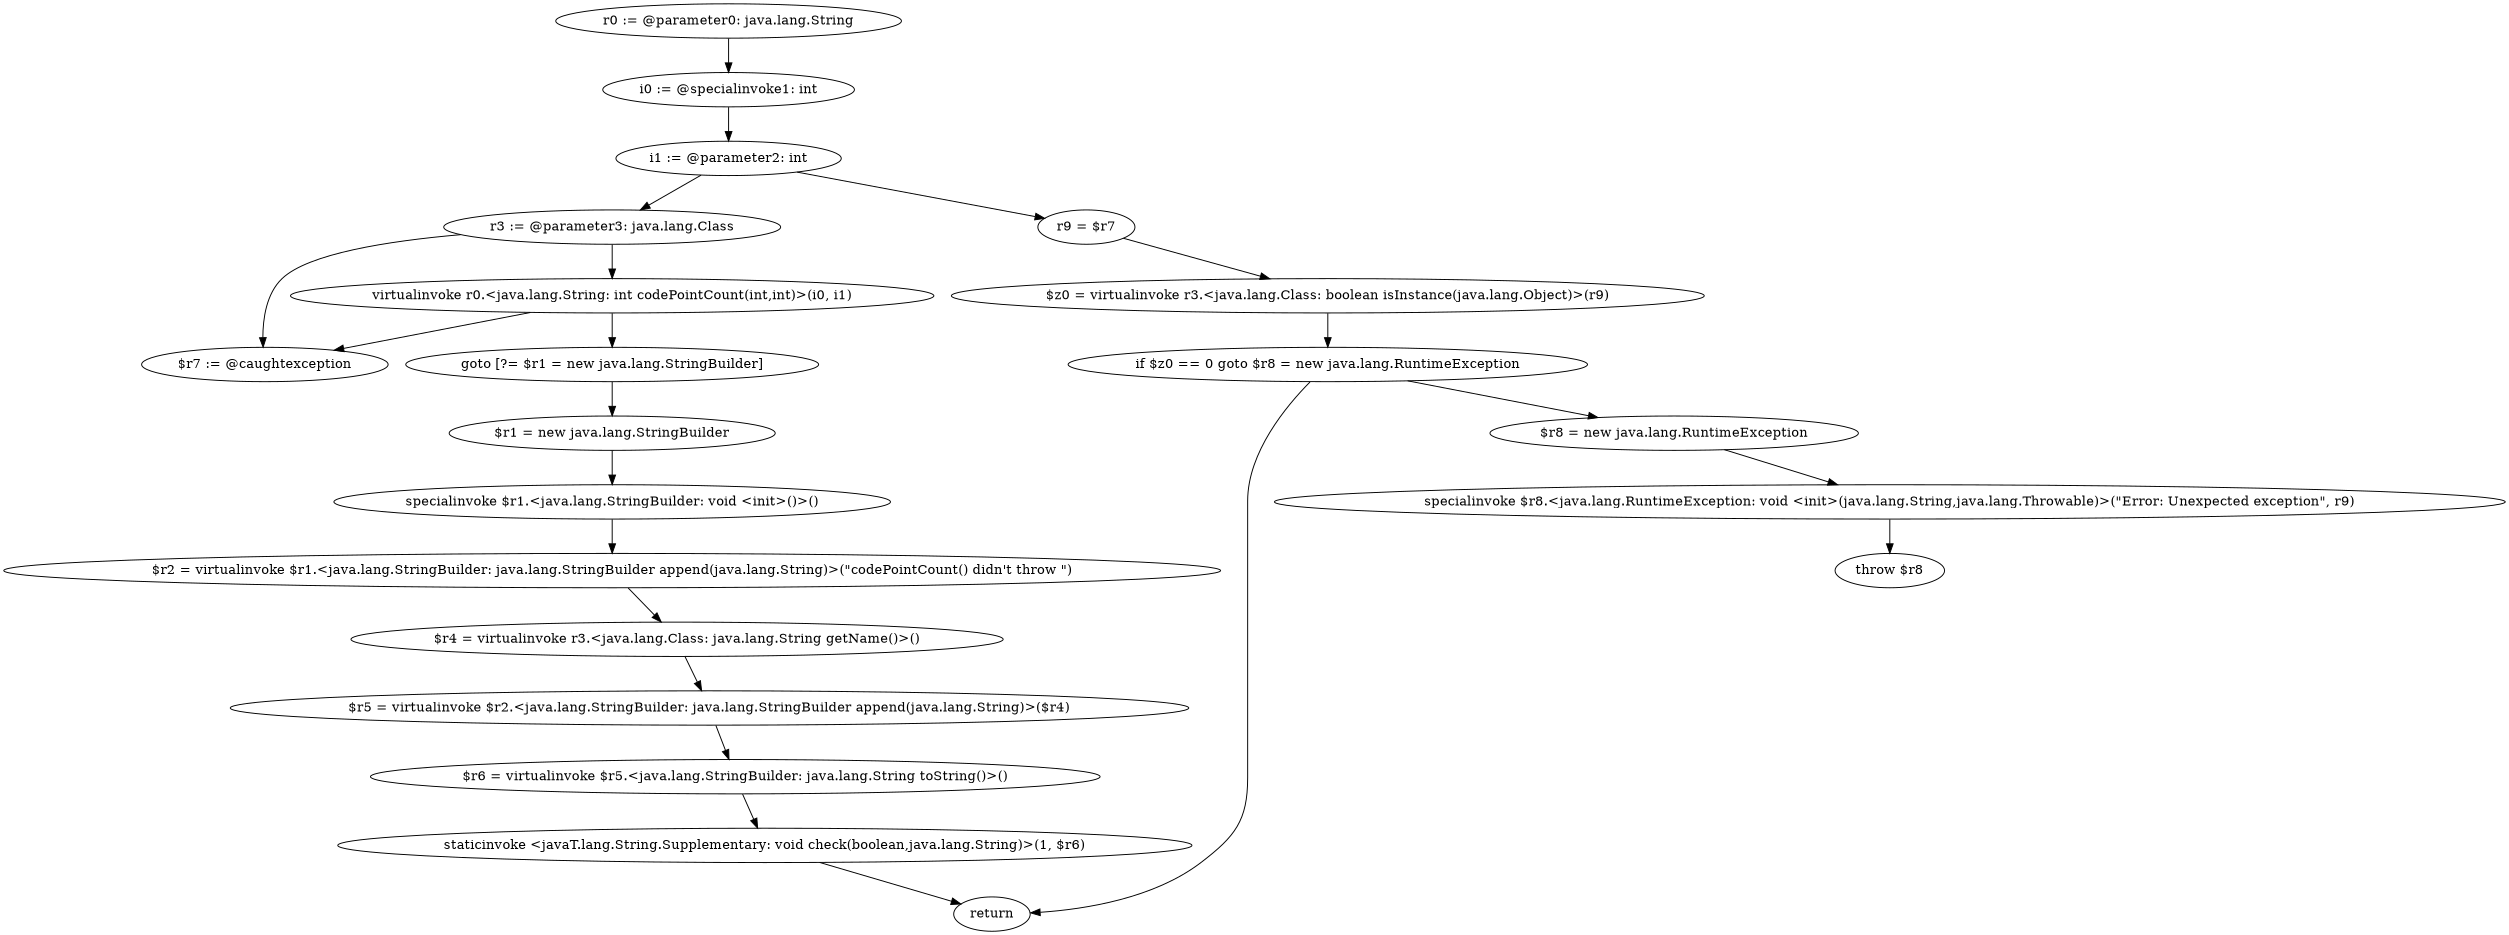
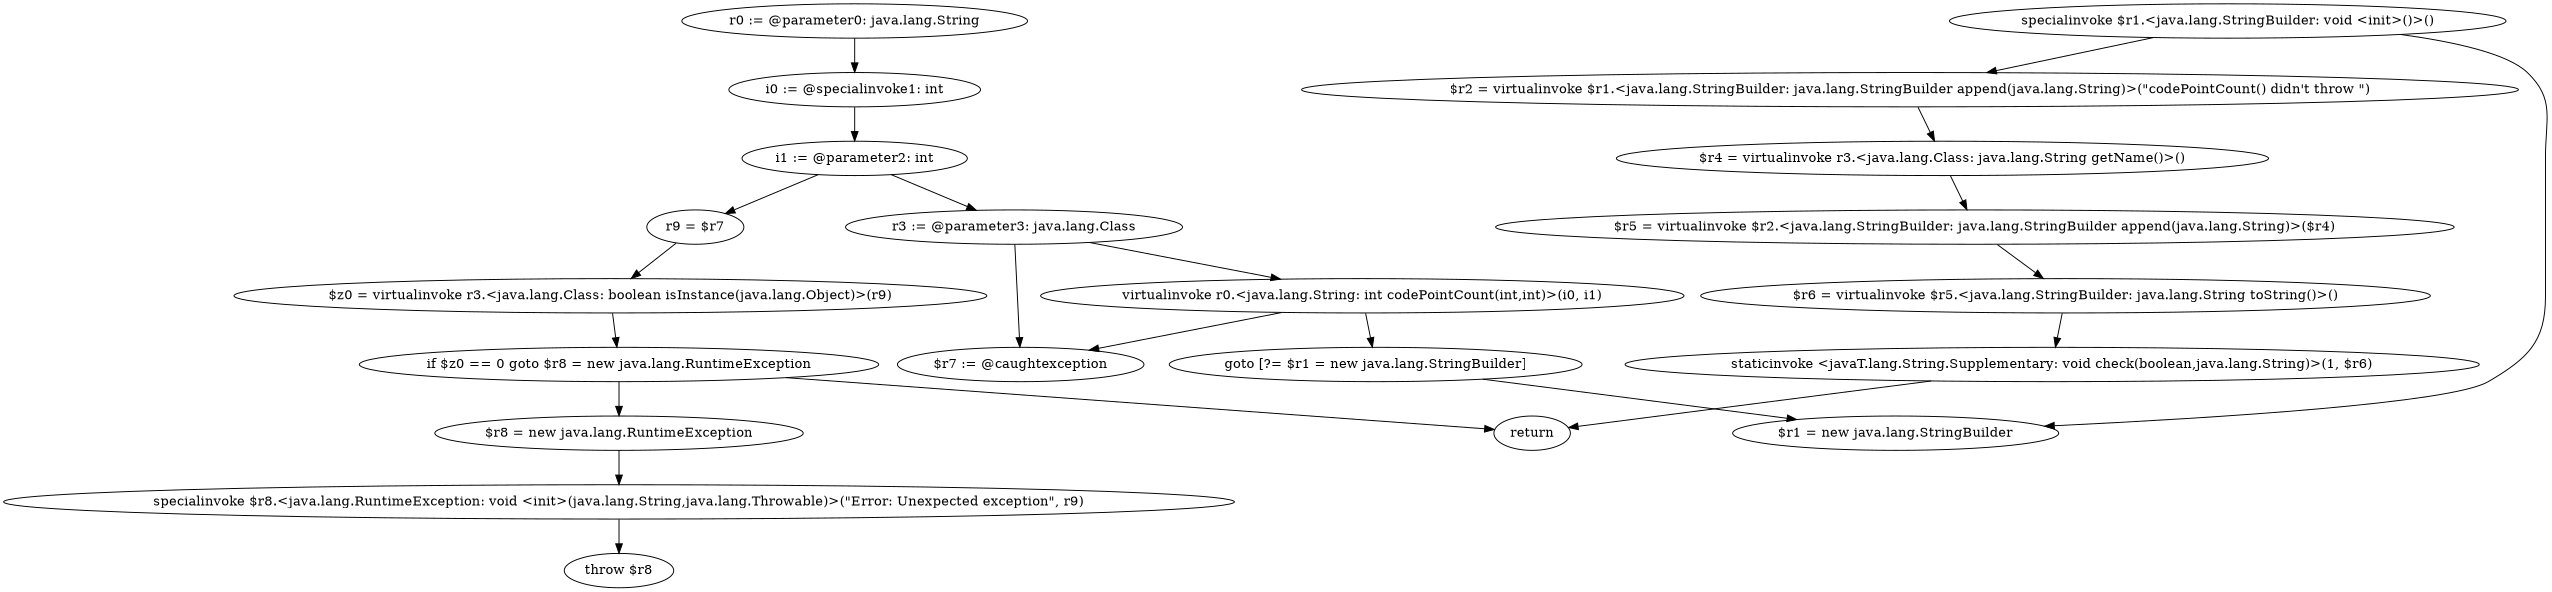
  digraph {
    n1 [label="i0 := @specialinvoke1: int"]
    "r0 := @parameter0: java.lang.String"
    "i1 := @parameter2: int"
    "r3 := @parameter3: java.lang.Class"
    "r9 = $r7"
    "virtualinvoke r0.<java.lang.String: int codePointCount(int,int)>(i0, i1)"
    "$r7 := @caughtexception"
    "goto [?= $r1 = new java.lang.StringBuilder]"
    "$r1 = new java.lang.StringBuilder"
    "specialinvoke $r1.<java.lang.StringBuilder: void <init>()>()"
    "$z0 = virtualinvoke r3.<java.lang.Class: boolean isInstance(java.lang.Object)>(r9)"
    "if $z0 == 0 goto $r8 = new java.lang.RuntimeException"
    return
    "$r8 = new java.lang.RuntimeException"
    "specialinvoke $r8.<java.lang.RuntimeException: void <init>(java.lang.String,java.lang.Throwable)>(\"Error: Unexpected exception\", r9)"
    "throw $r8"
    "$r2 = virtualinvoke $r1.<java.lang.StringBuilder: java.lang.StringBuilder append(java.lang.String)>(\"codePointCount() didn\'t throw \")"
    "$r4 = virtualinvoke r3.<java.lang.Class: java.lang.String getName()>()"
    "$r5 = virtualinvoke $r2.<java.lang.StringBuilder: java.lang.StringBuilder append(java.lang.String)>($r4)"
    "$r6 = virtualinvoke $r5.<java.lang.StringBuilder: java.lang.String toString()>()"
    "staticinvoke <javaT.lang.String.Supplementary: void check(boolean,java.lang.String)>(1, $r6)"
    n1 -> "i1 := @parameter2: int"
    "r0 := @parameter0: java.lang.String" -> n1
    "i1 := @parameter2: int" -> "r3 := @parameter3: java.lang.Class"
    "i1 := @parameter2: int" -> "r9 = $r7"
    "r3 := @parameter3: java.lang.Class" -> "virtualinvoke r0.<java.lang.String: int codePointCount(int,int)>(i0, i1)"
    "r3 := @parameter3: java.lang.Class" -> "$r7 := @caughtexception"
    "r9 = $r7" -> "$z0 = virtualinvoke r3.<java.lang.Class: boolean isInstance(java.lang.Object)>(r9)"
    "virtualinvoke r0.<java.lang.String: int codePointCount(int,int)>(i0, i1)" -> "$r7 := @caughtexception"
    "virtualinvoke r0.<java.lang.String: int codePointCount(int,int)>(i0, i1)" -> "goto [?= $r1 = new java.lang.StringBuilder]"
    "goto [?= $r1 = new java.lang.StringBuilder]" -> "$r1 = new java.lang.StringBuilder"
-   "$r1 = new java.lang.StringBuilder" -> "specialinvoke $r1.<java.lang.StringBuilder: void <init>()>()"
+   "specialinvoke $r1.<java.lang.StringBuilder: void <init>()>()" -> "$r1 = new java.lang.StringBuilder"
    "specialinvoke $r1.<java.lang.StringBuilder: void <init>()>()" -> "$r2 = virtualinvoke $r1.<java.lang.StringBuilder: java.lang.StringBuilder append(java.lang.String)>(\"codePointCount() didn\'t throw \")"
    "$z0 = virtualinvoke r3.<java.lang.Class: boolean isInstance(java.lang.Object)>(r9)" -> "if $z0 == 0 goto $r8 = new java.lang.RuntimeException"
    "if $z0 == 0 goto $r8 = new java.lang.RuntimeException" -> return
    "if $z0 == 0 goto $r8 = new java.lang.RuntimeException" -> "$r8 = new java.lang.RuntimeException"
    "$r8 = new java.lang.RuntimeException" -> "specialinvoke $r8.<java.lang.RuntimeException: void <init>(java.lang.String,java.lang.Throwable)>(\"Error: Unexpected exception\", r9)"
    "specialinvoke $r8.<java.lang.RuntimeException: void <init>(java.lang.String,java.lang.Throwable)>(\"Error: Unexpected exception\", r9)" -> "throw $r8"
    "$r2 = virtualinvoke $r1.<java.lang.StringBuilder: java.lang.StringBuilder append(java.lang.String)>(\"codePointCount() didn\'t throw \")" -> "$r4 = virtualinvoke r3.<java.lang.Class: java.lang.String getName()>()"
    "$r4 = virtualinvoke r3.<java.lang.Class: java.lang.String getName()>()" -> "$r5 = virtualinvoke $r2.<java.lang.StringBuilder: java.lang.StringBuilder append(java.lang.String)>($r4)"
    "$r5 = virtualinvoke $r2.<java.lang.StringBuilder: java.lang.StringBuilder append(java.lang.String)>($r4)" -> "$r6 = virtualinvoke $r5.<java.lang.StringBuilder: java.lang.String toString()>()"
    "$r6 = virtualinvoke $r5.<java.lang.StringBuilder: java.lang.String toString()>()" -> "staticinvoke <javaT.lang.String.Supplementary: void check(boolean,java.lang.String)>(1, $r6)"
    "staticinvoke <javaT.lang.String.Supplementary: void check(boolean,java.lang.String)>(1, $r6)" -> return
  }
